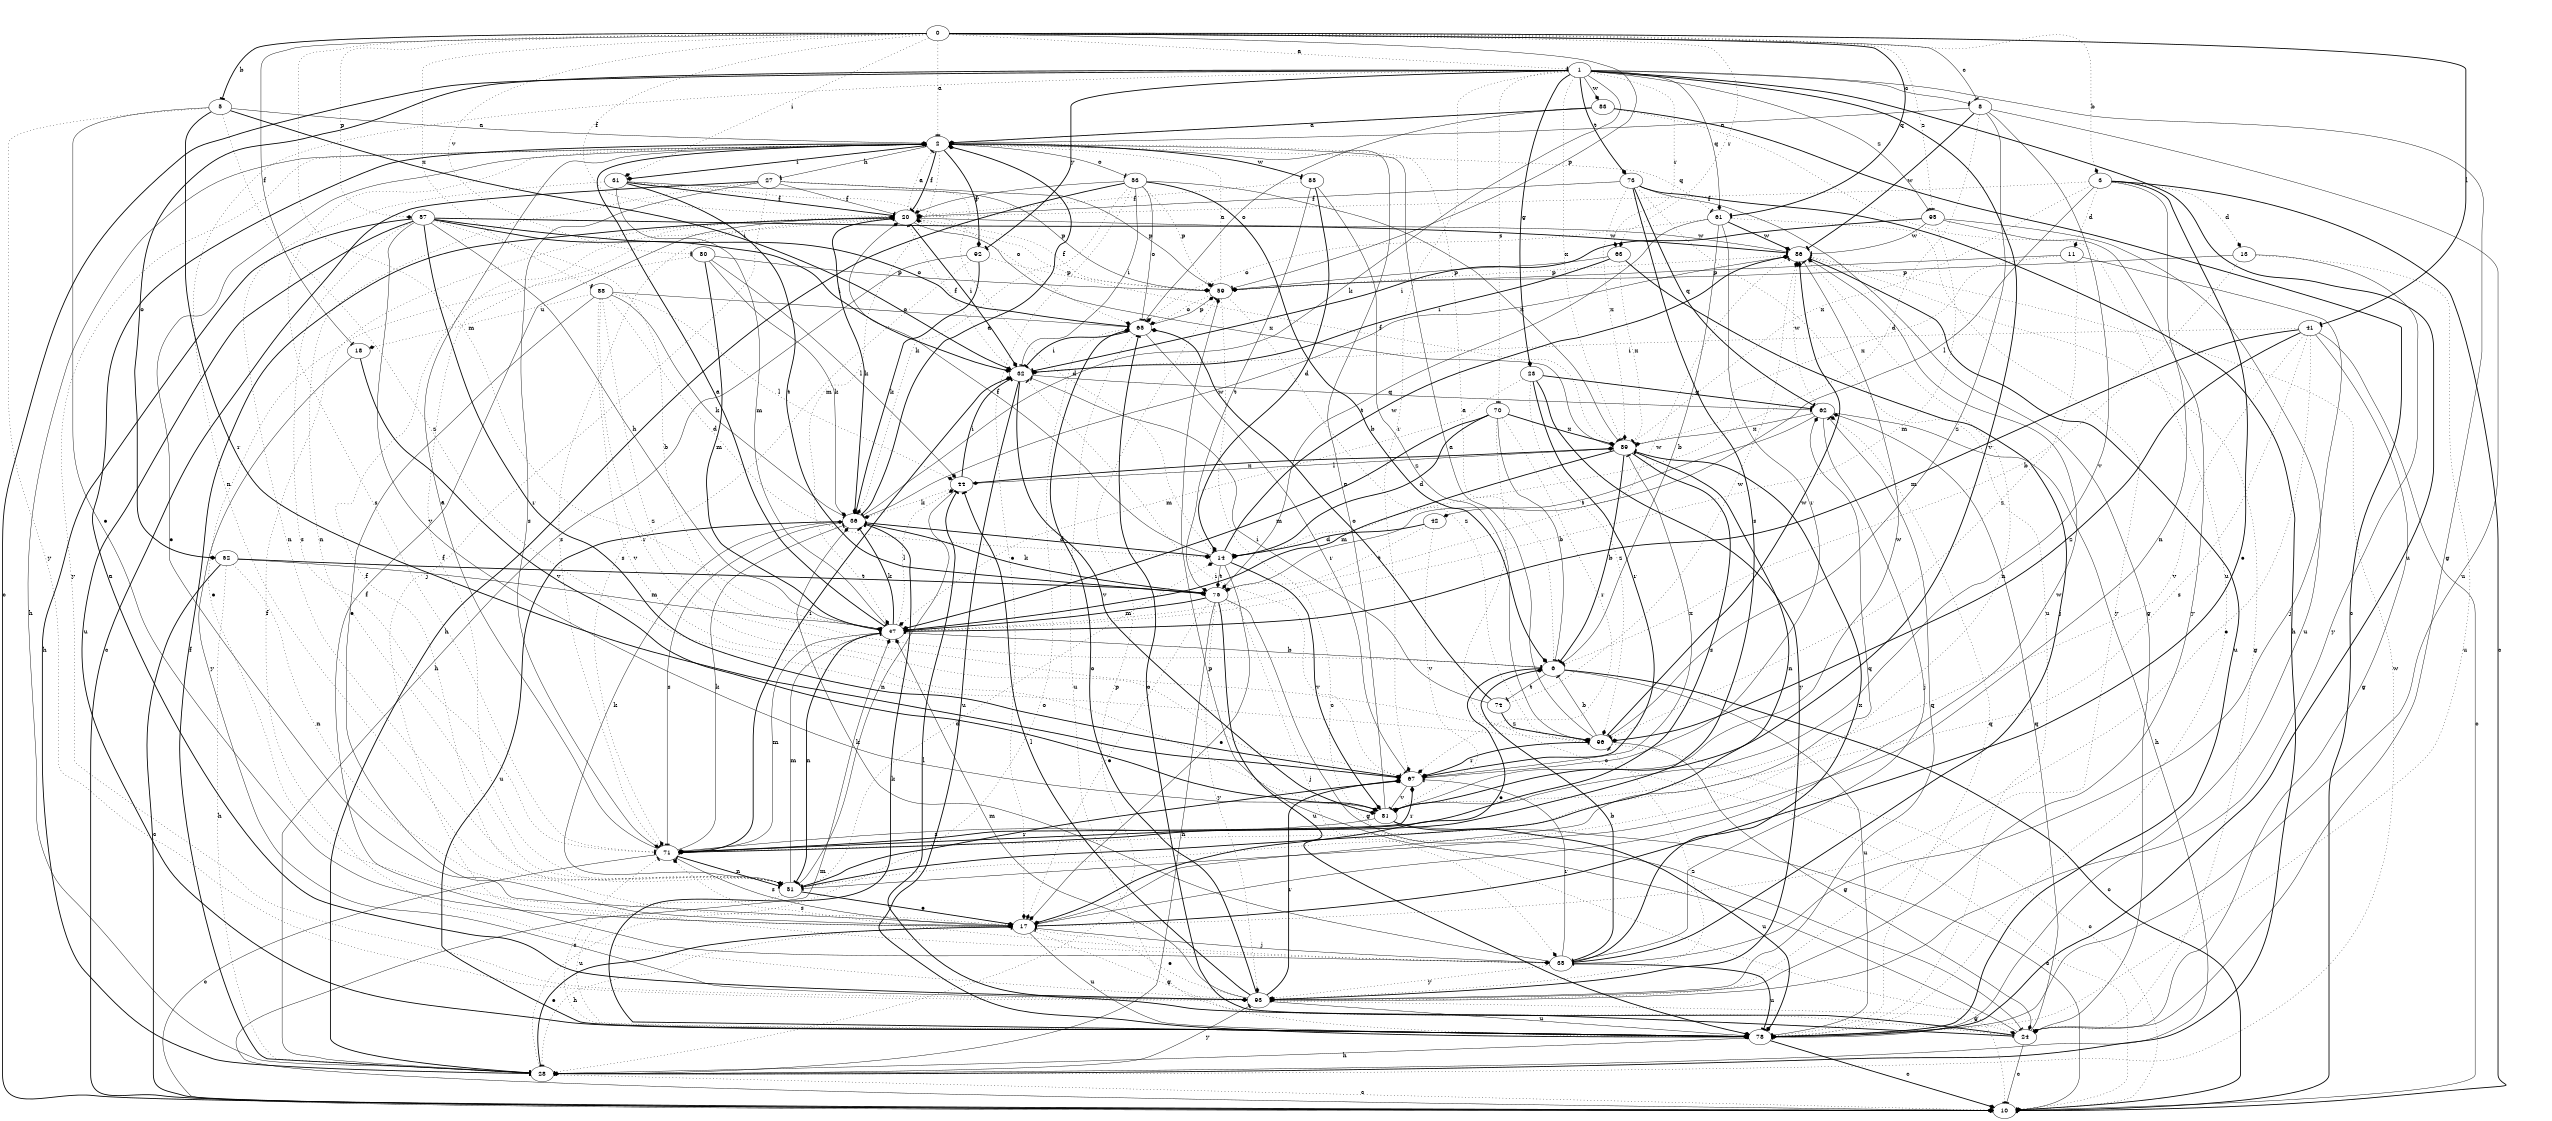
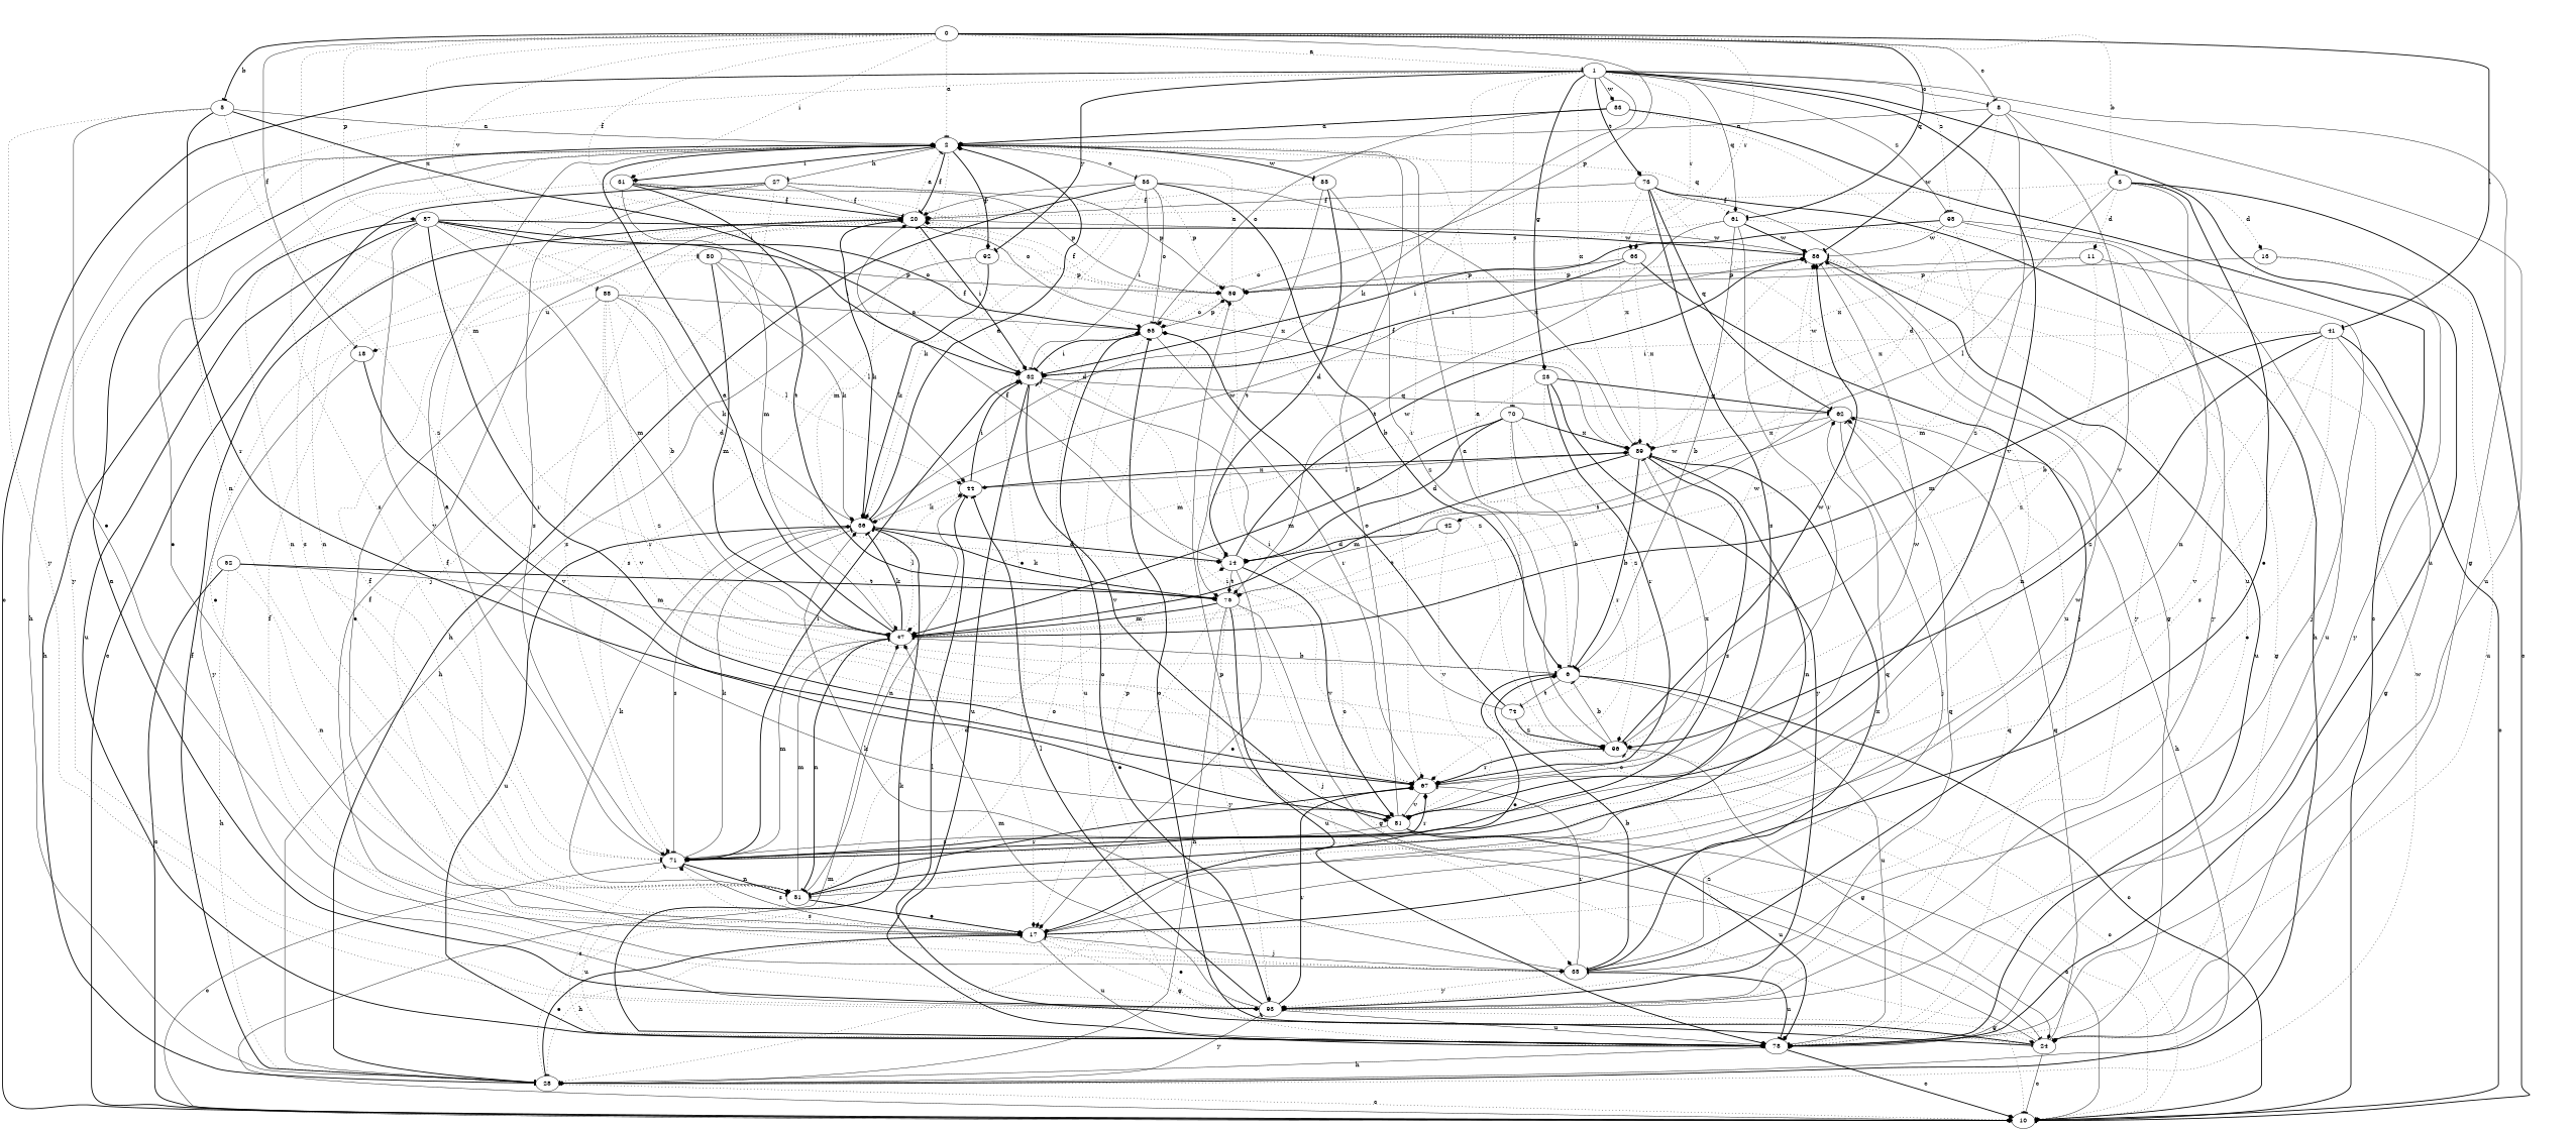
  strict digraph {
    edge [arrowhead=tee style=solid]
    0
    1
    2
    3
    5
    8
    18
    20
    31
    41
    47
    57
    59
    61
    63
    80
    88
    95
    10
    23
    24
    n22 [label=36]
    51
    52
    67
    70
    73
    78
    81
    83
    89
    92
    17
    27
    28
    53
    71
    85
    93
    11
    13
    42
    96
    32
    14
    86
    75
    n48 [label=65]
    6
    44
    35
    62
    74
    0 -> 1 [label=a style=dotted]
    0 -> 2 [label=a style=dotted]
    0 -> 3 [arrowhead=diamond label=b style=dotted]
    0 -> 5 [label=b style=bold]
    0 -> 8 [label=c]
    0 -> 18 [label=f]
    0 -> 20 [arrowhead=diamond label=f style=dotted]
    0 -> 31 [arrowhead=diamond label=i style=dotted]
    0 -> 41 [label=l style=bold]
    0 -> 47 [label=m style=dotted]
    0 -> 57 [arrowhead=diamond label=p style=dotted]
    0 -> 59 [label=p]
    0 -> 61 [label=q style=bold]
    0 -> 63 [arrowhead=diamond label=r style=dotted]
    0 -> 80 [label=v style=dotted]
    0 -> 88 [label=x style=dotted]
    0 -> 95 [label=z style=dotted]
    1 -> 8 [label=c]
    1 -> 61 [arrowhead=diamond label=q]
    1 -> 63 [arrowhead=diamond label=r style=dotted]
    1 -> 95 [label=z]
    1 -> 10 [arrowhead=diamond label=c style=bold]
    1 -> 23 [arrowhead=diamond label=g style=bold]
    1 -> 24 [label=g]
    1 -> n22 [label=k]
    1 -> 51 [arrowhead=diamond label=n style=dotted]
-   1 -> 52 [arrowhead=diamond label=o style=bold]
    1 -> 67 [arrowhead=diamond label=r style=dotted]
    1 -> 70 [label=s style=dotted]
    1 -> 73 [arrowhead=diamond label=t style=bold]
    1 -> 78 [label=u style=bold]
    1 -> 81 [arrowhead=diamond label=v style=bold]
    1 -> 83 [arrowhead=diamond label=w]
    1 -> 89 [label=x style=dotted]
    1 -> 92 [label=y style=bold]
    2 -> 20 [label=f style=bold]
    2 -> 31 [arrowhead=diamond label=i style=bold]
    2 -> 47 [arrowhead=diamond label=m style=dotted]
    2 -> 61 [label=q style=dotted]
    2 -> 92 [arrowhead=diamond label=y style=bold]
    2 -> 17 [label=e]
    2 -> 27 [label=h]
    2 -> 28 [label=h]
    2 -> 53 [label=o]
    2 -> 71 [label=s style=dotted]
    2 -> 85 [label=w style=bold]
    2 -> 93 [arrowhead=diamond label=y style=dotted]
    3 -> 20 [arrowhead=diamond label=f style=dotted]
    3 -> 10 [label=c style=bold]
    3 -> 51 [label=n]
    3 -> 89 [label=x style=dotted]
    3 -> 17 [label=e style=bold]
    3 -> 11 [arrowhead=diamond label=d style=dotted]
    3 -> 13 [arrowhead=diamond label=d style=dotted]
    3 -> 42 [arrowhead=diamond label=l]
    5 -> 2 [arrowhead=diamond label=a]
    5 -> 67 [label=r style=bold]
    5 -> 17 [arrowhead=diamond label=e]
    5 -> 93 [arrowhead=diamond label=y style=dotted]
    5 -> 96 [arrowhead=diamond label=z style=dotted]
    5 -> 32 [arrowhead=diamond label=i style=bold]
    8 -> 2 [arrowhead=diamond label=a]
    8 -> 78 [arrowhead=diamond label=u]
    8 -> 81 [label=v]
    8 -> 96 [label=z]
    8 -> 14 [arrowhead=diamond label=d style=dotted]
    8 -> 86 [label=w style=bold]
    18 -> 81 [arrowhead=diamond label=v style=bold]
    18 -> 93 [arrowhead=diamond label=y]
    20 -> 2 [label=a style=dotted]
    20 -> n22 [arrowhead=diamond label=k style=bold]
    20 -> 89 [label=x]
    20 -> 71 [label=s style=dotted]
    20 -> 32 [arrowhead=diamond label=i style=bold]
    20 -> 86 [label=w]
    31 -> 20 [label=f style=bold]
    31 -> 47 [label=m]
    31 -> 59 [arrowhead=diamond label=p]
    31 -> 51 [arrowhead=diamond label=n style=dotted]
    31 -> 75 [arrowhead=diamond label=t style=bold]
    31 -> n48 [arrowhead=diamond label=o style=dotted]
    41 -> 47 [label=m style=bold]
-   41 -> 10 [label=c]
+   41 -> 10 [label=c style=bold]
    41 -> 24 [arrowhead=diamond label=g]
    41 -> 81 [arrowhead=diamond label=v style=dotted]
    41 -> 17 [label=e style=dotted]
    41 -> 71 [label=s style=dotted]
    41 -> 96 [arrowhead=diamond label=z style=bold]
    41 -> 32 [label=i style=dotted]
    47 -> 2 [arrowhead=diamond label=a style=bold]
    47 -> n22 [label=k style=bold]
    47 -> 51 [label=n style=bold]
    47 -> 86 [label=w style=dotted]
    47 -> 6 [label=b]
    47 -> 44 [arrowhead=diamond label=l style=dotted]
-   57 -> 47 [arrowhead=diamond label=h]
+   57 -> 47 [arrowhead=diamond label=m]
    57 -> 67 [arrowhead=diamond label=r style=bold]
    57 -> 78 [label=u style=bold]
    57 -> 81 [arrowhead=diamond label=v]
    57 -> 28 [label=h style=bold]
    57 -> 71 [label=s style=dotted]
    57 -> 32 [arrowhead=diamond label=i style=bold]
    57 -> 86 [label=w style=bold]
    57 -> n48 [label=o style=bold]
    57 -> 6 [label=b style=dotted]
    59 -> 2 [label=a style=dotted]
    59 -> 20 [label=f style=dotted]
    59 -> 10 [label=c style=dotted]
    59 -> 96 [label=z style=dotted]
    59 -> n48 [arrowhead=diamond label=o style=dotted]
    61 -> 67 [label=r]
    61 -> 93 [label=y style=dotted]
    61 -> 86 [arrowhead=diamond label=w style=bold]
    61 -> 75 [arrowhead=diamond label=t]
    61 -> n48 [arrowhead=diamond label=o style=dotted]
    61 -> 6 [label=b]
    63 -> 59 [arrowhead=diamond label=p]
    63 -> 89 [label=x style=dotted]
    63 -> 32 [arrowhead=diamond label=i style=bold]
    63 -> 35 [label=j style=bold]
    80 -> 47 [label=m style=bold]
    80 -> 59 [arrowhead=diamond label=p]
    80 -> n22 [arrowhead=diamond label=k]
    80 -> 17 [arrowhead=diamond label=e style=dotted]
    80 -> 44 [arrowhead=diamond label=l]
    88 -> 18 [arrowhead=diamond label=u style=dotted]
    88 -> n22 [label=k]
    88 -> 67 [label=r style=dotted]
    88 -> 81 [arrowhead=diamond label=v style=dotted]
    88 -> 17 [label=e]
    88 -> 96 [label=z style=dotted]
    88 -> 14 [arrowhead=diamond label=d style=dotted]
    88 -> n48 [label=o]
    88 -> 44 [arrowhead=diamond label=l style=dotted]
    95 -> 47 [label=m style=dotted]
    95 -> 78 [label=u]
    95 -> 93 [label=y]
    95 -> 32 [label=i style=bold]
    95 -> 86 [label=w]
    10 -> 47 [arrowhead=diamond label=m]
    23 -> 47 [arrowhead=diamond label=m style=dotted]
    23 -> 67 [arrowhead=diamond label=r style=bold]
    23 -> 93 [label=y style=bold]
    23 -> 96 [arrowhead=diamond label=z style=dotted]
    23 -> 62 [label=q style=bold]
    24 -> 59 [arrowhead=diamond label=p]
    24 -> 10 [label=c]
    24 -> n48 [label=o style=bold]
    24 -> 44 [label=l style=bold]
    24 -> 62 [arrowhead=diamond label=q]
    n22 -> 2 [arrowhead=diamond label=a style=bold]
    n22 -> 78 [label=u style=bold]
    n22 -> 71 [label=s]
    n22 -> 14 [arrowhead=diamond label=d style=bold]
    n22 -> 86 [arrowhead=diamond label=w]
    51 -> 20 [arrowhead=diamond label=f style=dotted]
    51 -> 47 [label=m]
    51 -> n22 [arrowhead=diamond label=k]
    51 -> 67 [arrowhead=diamond label=r style=bold]
    51 -> 78 [arrowhead=diamond label=u style=dotted]
    51 -> 17 [arrowhead=diamond label=e style=bold]
    51 -> 14 [arrowhead=diamond label=d style=dotted]
    52 -> 47 [label=m]
    52 -> 10 [arrowhead=diamond label=c style=bold]
    52 -> 51 [arrowhead=diamond label=n style=dotted]
    52 -> 28 [label=h style=dotted]
    52 -> 75 [label=t style=bold]
    67 -> 81 [label=v]
    67 -> 89 [label=x]
    67 -> 32 [label=i style=dotted]
    70 -> 47 [arrowhead=diamond label=m style=bold]
    70 -> 10 [arrowhead=diamond label=c style=dotted]
    70 -> 67 [arrowhead=diamond label=r style=dotted]
    70 -> 89 [arrowhead=diamond label=x style=bold]
    70 -> 14 [arrowhead=diamond label=d style=bold]
    70 -> 6 [label=b]
    73 -> 20 [label=f]
    73 -> 24 [arrowhead=diamond label=g]
    73 -> 78 [arrowhead=diamond label=u style=dotted]
    73 -> 89 [arrowhead=diamond label=x style=dotted]
    73 -> 28 [arrowhead=diamond label=h style=bold]
    73 -> 71 [arrowhead=diamond label=s style=bold]
    73 -> 62 [label=q style=bold]
    78 -> 10 [arrowhead=diamond label=c style=bold]
    78 -> n22 [label=k style=bold]
    78 -> 28 [label=h]
    78 -> 71 [label=s style=dotted]
    78 -> 62 [arrowhead=diamond label=q style=dotted]
    81 -> 2 [label=a]
    81 -> 10 [label=c]
    81 -> 78 [arrowhead=diamond label=u style=bold]
    81 -> 71 [arrowhead=diamond label=s]
    81 -> 86 [label=w]
    83 -> 2 [arrowhead=diamond label=a style=bold]
    83 -> 10 [label=c style=bold]
    83 -> 78 [label=u style=dotted]
    83 -> n48 [label=o]
    89 -> 20 [arrowhead=diamond label=f style=dotted]
    89 -> 47 [arrowhead=diamond label=m style=bold]
    89 -> 51 [label=n style=bold]
    89 -> 71 [arrowhead=diamond label=s style=bold]
    89 -> 6 [label=b style=bold]
    89 -> 44 [arrowhead=diamond label=l]
    92 -> 59 [arrowhead=diamond label=p style=dotted]
    92 -> n22 [label=k style=bold]
    92 -> 28 [label=h]
    92 -> 71 [arrowhead=diamond label=s style=dotted]
    17 -> 20 [label=f style=dotted]
    17 -> 24 [label=g style=dotted]
    17 -> 78 [label=u]
    17 -> 28 [label=h style=dotted]
    17 -> 71 [label=s]
    17 -> 86 [arrowhead=diamond label=w]
    17 -> 35 [arrowhead=diamond label=j]
    17 -> 62 [arrowhead=diamond label=q]
    27 -> 20 [label=f]
    27 -> 59 [arrowhead=diamond label=p]
    27 -> 10 [arrowhead=diamond label=c style=bold]
    27 -> 51 [label=n style=dotted]
    27 -> 71 [arrowhead=diamond label=s]
    27 -> 14 [label=d style=dotted]
    27 -> 35 [arrowhead=diamond label=j style=dotted]
    28 -> 20 [label=f style=bold]
    28 -> 59 [label=p style=dotted]
    28 -> 10 [label=c style=dotted]
    28 -> 17 [label=e style=bold]
    28 -> 93 [label=y]
    28 -> 86 [label=w style=dotted]
    28 -> n48 [label=o style=dotted]
    53 -> 20 [arrowhead=diamond label=f]
    53 -> 59 [label=p style=dotted]
    53 -> n22 [arrowhead=diamond label=k style=dotted]
    53 -> 89 [label=x]
    53 -> 17 [arrowhead=diamond label=e style=dotted]
    53 -> 28 [label=h style=bold]
    53 -> 32 [label=i]
    53 -> n48 [label=o]
    53 -> 6 [arrowhead=diamond label=b style=bold]
    71 -> 2 [label=a]
    71 -> 47 [label=m]
    71 -> 10 [arrowhead=diamond label=c]
    71 -> n22 [label=k]
    71 -> 51 [label=n style=bold]
    71 -> 67 [arrowhead=diamond label=r style=bold]
    71 -> 32 [arrowhead=diamond label=i style=bold]
    85 -> 20 [arrowhead=diamond label=f style=dotted]
    85 -> 96 [label=z]
    85 -> 14 [arrowhead=diamond label=d style=bold]
    85 -> 75 [arrowhead=diamond label=t]
    93 -> 2 [arrowhead=diamond label=a style=bold]
    93 -> 20 [label=f style=dotted]
    93 -> 47 [arrowhead=diamond label=m]
    93 -> 24 [arrowhead=diamond label=g style=dotted]
    93 -> 67 [label=r style=bold]
    93 -> 78 [arrowhead=diamond label=u]
    93 -> 17 [label=e style=dotted]
    93 -> 96 [label=z style=dotted]
    93 -> n48 [arrowhead=diamond label=o style=bold]
    93 -> 44 [label=l style=bold]
    93 -> 62 [label=q]
    11 -> 59 [arrowhead=diamond label=p]
    11 -> 89 [arrowhead=diamond label=x style=dotted]
    11 -> 96 [label=z style=dotted]
    11 -> 35 [label=j]
    13 -> 59 [arrowhead=diamond label=p]
    13 -> 78 [label=u style=dotted]
    13 -> 93 [arrowhead=diamond label=y]
    13 -> 6 [label=b style=dotted]
    42 -> 81 [label=v style=dotted]
    42 -> 14 [label=d style=bold]
    42 -> 75 [label=t style=dotted]
    96 -> 2 [label=a]
    96 -> 10 [label=c style=dotted]
    96 -> 24 [arrowhead=diamond label=g]
    96 -> 67 [arrowhead=diamond label=r style=bold]
    96 -> 86 [arrowhead=diamond label=w style=bold]
    96 -> 6 [label=b]
    32 -> 20 [label=f style=dotted]
    32 -> 78 [arrowhead=diamond label=u style=bold]
    32 -> 81 [arrowhead=diamond label=v style=bold]
    32 -> 62 [label=q]
    14 -> 20 [arrowhead=diamond label=f]
    14 -> 81 [arrowhead=diamond label=v style=bold]
    14 -> 17 [arrowhead=diamond label=e]
    14 -> 86 [arrowhead=diamond label=w style=bold]
    14 -> 75 [arrowhead=diamond label=t]
    86 -> 59 [arrowhead=diamond label=p style=dotted]
    86 -> 24 [arrowhead=diamond label=g style=dotted]
    86 -> 51 [label=n style=dotted]
    86 -> 78 [label=u style=bold]
    75 -> 47 [label=m style=bold]
    75 -> 24 [label=g]
    75 -> n22 [label=k style=bold]
    75 -> 78 [arrowhead=diamond label=u style=bold]
    75 -> 17 [arrowhead=diamond label=e style=dotted]
    75 -> 28 [arrowhead=diamond label=h]
    75 -> 93 [arrowhead=diamond label=y style=dotted]
    75 -> 35 [arrowhead=diamond label=j style=dotted]
    n48 -> 59 [arrowhead=diamond label=p]
    n48 -> 67 [label=r]
    n48 -> 78 [arrowhead=diamond label=u style=dotted]
    n48 -> 32 [label=i style=bold]
    6 -> 2 [label=a style=dotted]
    6 -> 10 [arrowhead=diamond label=c style=bold]
    6 -> 78 [label=u]
    6 -> 17 [arrowhead=diamond label=e style=bold]
    6 -> 74 [label=t]
    44 -> n22 [arrowhead=diamond label=k style=dotted]
    44 -> 51 [label=n]
    44 -> 89 [arrowhead=diamond label=x style=bold]
    44 -> 32 [label=i style=bold]
    35 -> 20 [label=f]
    35 -> n22 [arrowhead=diamond label=k]
    35 -> 67 [label=r]
    35 -> 78 [label=u style=bold]
    35 -> 89 [label=x style=bold]
    35 -> 71 [arrowhead=diamond label=s style=dotted]
    35 -> 93 [arrowhead=diamond label=y style=dotted]
    35 -> 6 [arrowhead=diamond label=b style=bold]
    62 -> 89 [label=x]
    62 -> 28 [label=h]
    62 -> 86 [arrowhead=diamond label=w style=dotted]
    62 -> 75 [arrowhead=diamond label=t]
    62 -> 35 [label=j]
    74 -> 96 [arrowhead=diamond label=z style=bold]
    74 -> 32 [label=i]
    74 -> 86 [arrowhead=diamond label=w style=dotted]
    74 -> n48 [arrowhead=diamond label=o style=bold]
  }
